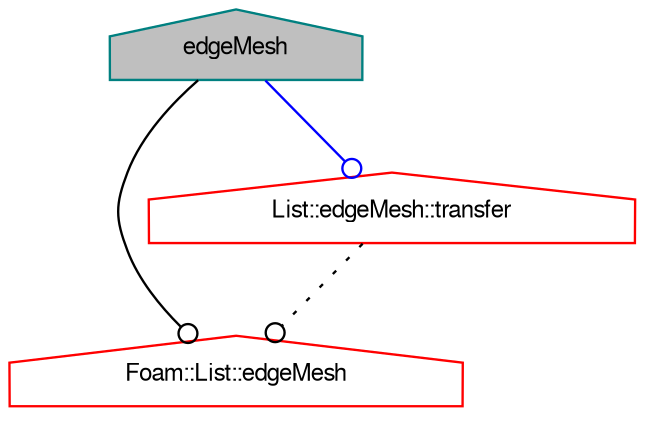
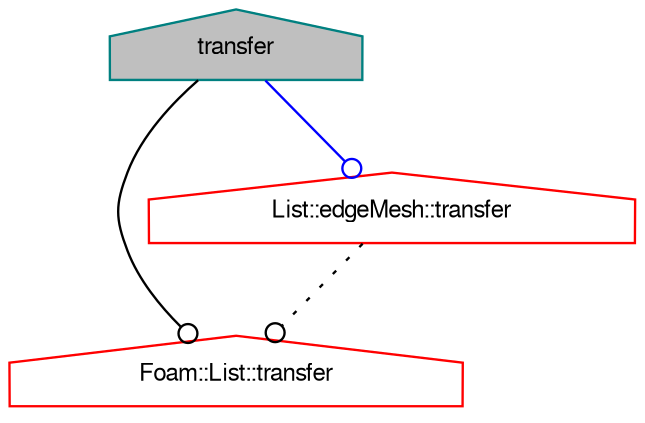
  digraph {
    rankdir=TB
    node [color=red fontname=FreeSans fontsize=10 shape=house]
    edge [arrowhead=odot color=black fontname=FreeSans fontsize=10 labelfontname=FreeSans labelfontsize=10 style=solid]
-   n1 [color=teal fillcolor=grey75 fontcolor=black height=0.2 label=edgeMesh style=filled width=0.4]
-   n2 [height=0.2 label="Foam::List::edgeMesh" width=0.4]
+   n1 [color=teal fillcolor=grey75 fontcolor=black height=0.2 label=transfer style=filled width=0.4]
+   n2 [height=0.2 label="Foam::List::transfer" width=0.4]
    n3 [height=0.2 label="List::edgeMesh::transfer" width=0.4]
    n1 -> n2
    n1 -> n3 [color=blue]
    n3 -> n2 [style=dotted]
  }
